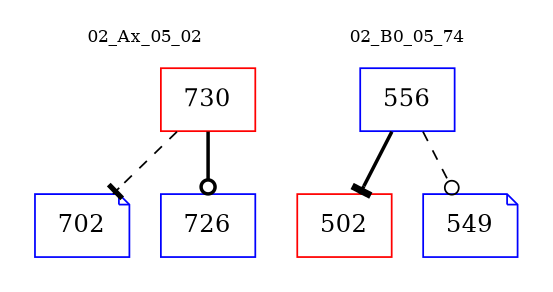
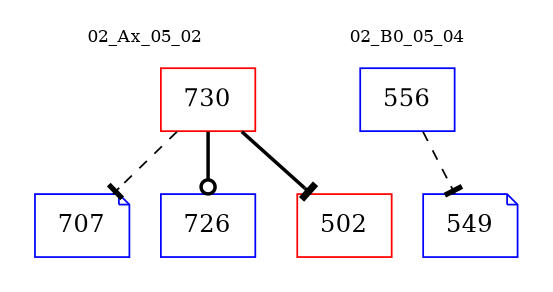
  digraph {
    node [color=blue shape=box]
    edge [arrowhead=tee color=black style=dashed]
    n1 [color=red label=730]
-   n2 [label=702 shape=note]
+   n2 [label=707 shape=note]
    n3 [label=726]
    n4 [label=556]
    n5 [color=red label=502]
    n6 [label=549 shape=note]
    subgraph cluster_1 {
      color=white
      fontsize=10
      label="02_Ax_05_02"
      n1
      n2
      n3
    }
    subgraph cluster_2 {
      color=white
      fontsize=10
-     label="02_B0_05_74"
+     label="02_B0_05_04"
      n4
      n5
      n6
    }
    n1 -> n2
    n1 -> n3 [arrowhead=odot style=bold]
-   n4 -> n5 [style=bold]
-   n4 -> n6 [arrowhead=odot]
+   n1 -> n5 [style=bold]
+   n4 -> n6
  }
